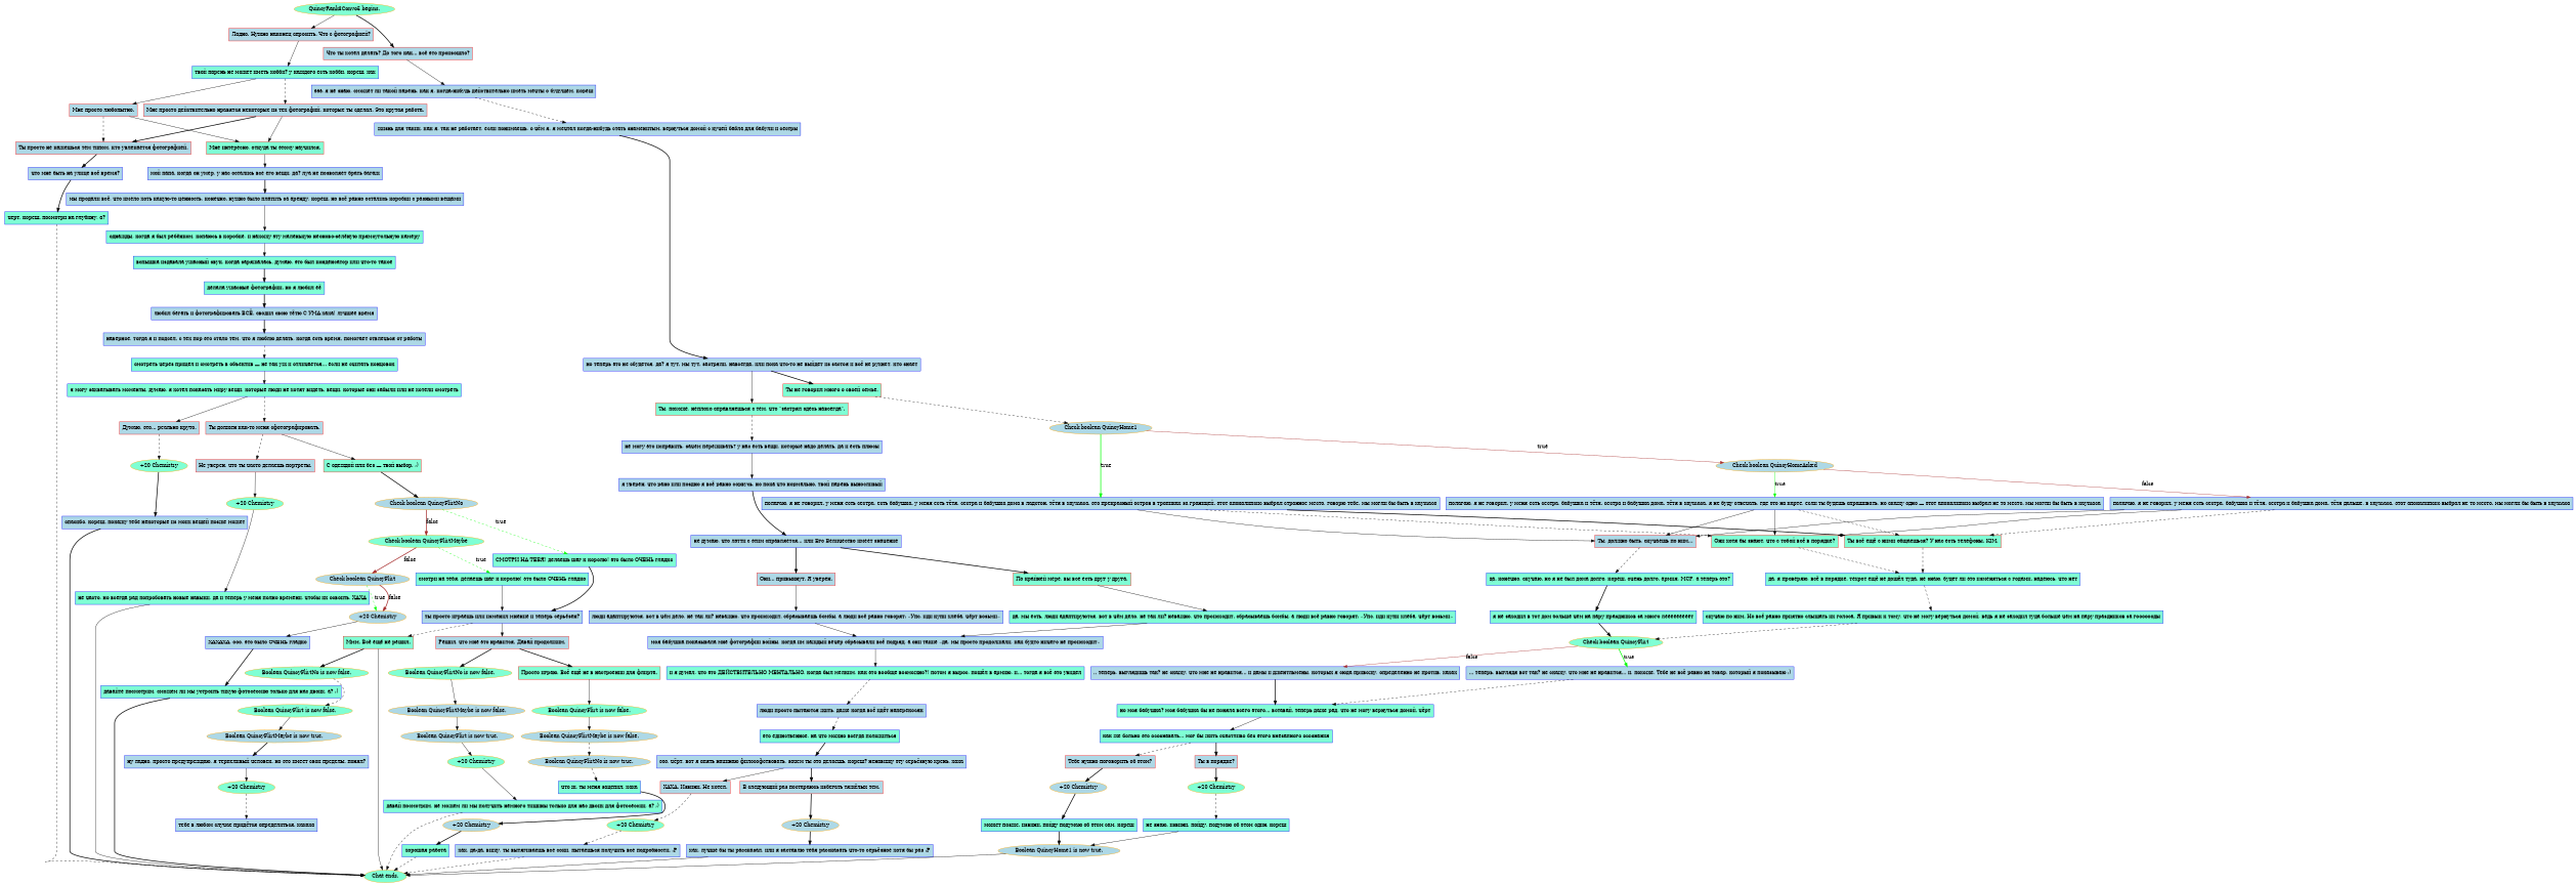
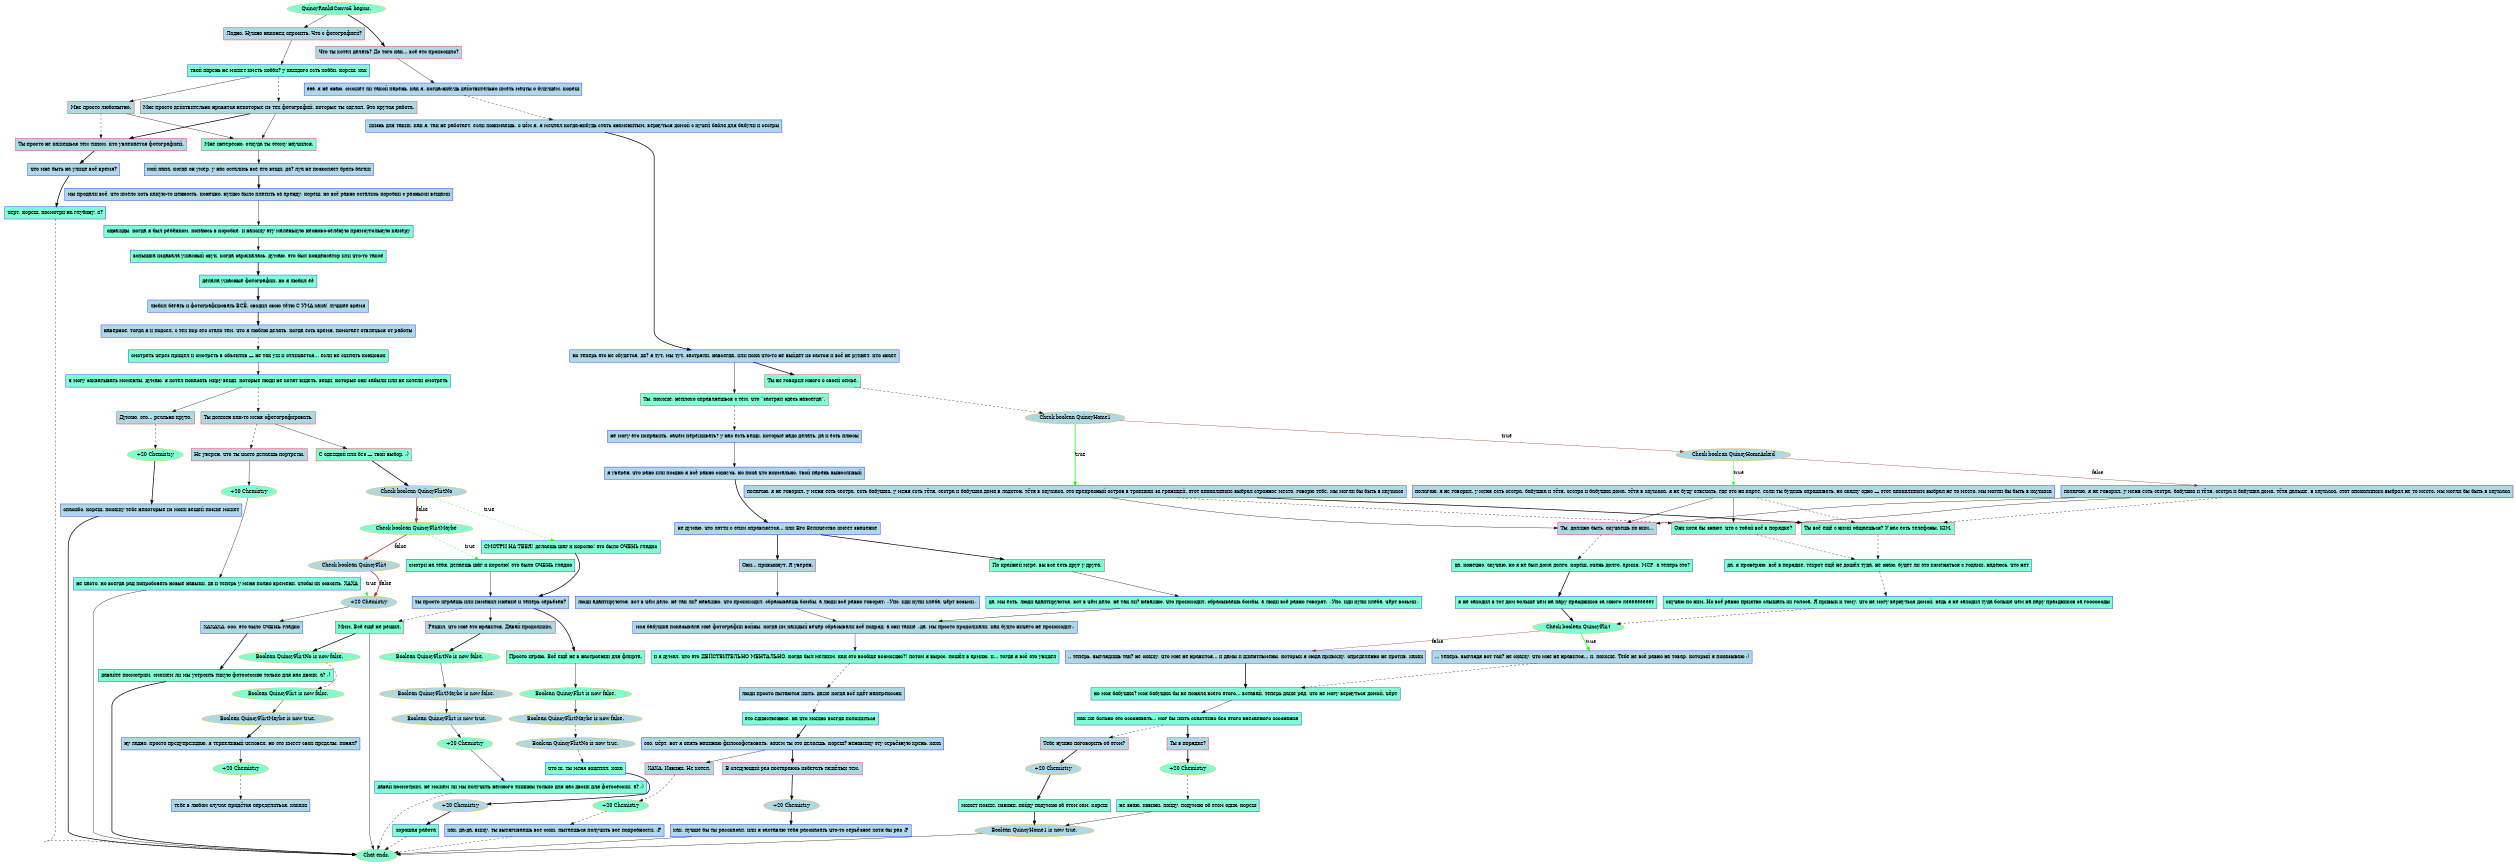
  digraph {
    node [color=blue fillcolor=lightblue style=filled shape=box]
    edge [style=solid]
    "QuincyRank3Convo5 begins." [color=orange fillcolor=aquamarine shape=""]
    n2 [color=red label="Ладно. Нужно наконец спросить. Что с фотографией?"]
    n3 [color=red label="Что ты хотел делать? До того как... всё это произошло?"]
    n4 [fillcolor=aquamarine label="твой парень не может иметь хобби? у каждого есть хобби, кореш, хах"]
    n5 [label="эээ, я не знаю, сможет ли такой парень, как я, когда-нибудь действительно иметь мечты о будущем, кореш"]
    n6 [color=red label="Мне просто действительно нравятся некоторые из тех фотографий, которые ты сделал. Это крутая работа."]
    n7 [color=red label="Мне просто любопытно."]
    n8 [label="жизнь для таких, как я, так не работает, если понимаешь, о чём я. я мечтал когда-нибудь стать знаменитым. вернуться домой с кучей бабла для бабули и сестры"]
    n9 [color=red fillcolor=aquamarine label="Мне интересно, откуда ты этому научился."]
    n10 [color=red label="Ты просто не кажешься тем типом, кто увлекается фотографией."]
    n11 [label="но теперь это не сбудется, да? я тут. мы тут. застряли. навсегда. или пока что-то не выйдет из застоя и всё не рухнет, кто знает"]
    n12 [label="мой папа. когда он умер, у нас остались все его вещи, да? луа не позволяет брать багаж"]
    n13 [label="что мне быть на улице всё время?"]
    n14 [color=red fillcolor=aquamarine label="Ты, похоже, неплохо справляешься с тем, что \"застрял здесь навсегда\"."]
    n15 [color=red fillcolor=aquamarine label="Ты не говорил много о своей семье."]
    n16 [label="мы продали всё, что имело хоть какую-то ценность, конечно. нужно было платить за аренду, кореш. но всё равно остались коробки с разными вещами"]
    n17 [fillcolor=aquamarine label="черт, кореш. посмотри на глубину, а?"]
    n18 [label="не могу это исправить, зачем переживать? у нас есть вещи, которые надо делать. да и есть плюсы"]
    n19 [color=orange label="Check boolean QuincyHome1" shape=""]
    n20 [fillcolor=aquamarine label="однажды, когда я был ребёнком, копаюсь в коробке, и нахожу эту маленькую неоново-зелёную прямоугольную камеру"]
    "Chat ends." [color=orange fillcolor=aquamarine shape=""]
    n22 [label="я уверен, что рано или поздно я всё равно сорвусь, но пока что нормально. твой парень выносливый"]
    n23 [label="полагаю, я не говорил. у меня есть сестра, есть бабушка. у меня есть тётя. сестра и бабушка дома в ладстон. тётя в xaymaca. это прекрасный остров в тропиках за границей. этот апокалипсис выбрал странное место, говорю тебе. мы могли бы быть в xaymaca"]
    n24 [color=orange label="Check boolean QuincyHomeAsked" shape=""]
    n25 [fillcolor=aquamarine label="вспышка издавала ужасный звук, когда заряжалась. думаю, это был конденсатор или что-то такое"]
    n26 [label="не думаю, что лэтти с этим справляется... или Его Величество имеет значение"]
    n27 [color=red fillcolor=aquamarine label="Ты всё ещё с ними общаешься? У нас есть телефоны. KIM."]
    n28 [color=red fillcolor=aquamarine label="Они хотя бы знают, что с тобой всё в порядке?"]
    n29 [color=red label="Ты, должно быть, скучаешь по ним..."]
    n30 [label="полагаю, я не говорил. у меня есть сестра, бабушка и тётя. сестра и бабушка дома. тётя в xaymaca. я не буду отвечать, где это на карте, если ты будешь спрашивать, но скажу одно — этот апокалипсис выбрал не то место. мы могли бы быть в xaymaca"]
    n31 [label="полагаю, я не говорил. у меня есть сестра, бабушка и тётя. сестра и бабушка дома. тётя дальше, в xaymaca. этот апокалипсис выбрал не то место. мы могли бы быть в xaymaca"]
    n32 [fillcolor=aquamarine label="делала ужасные фотографии. но я любил её"]
    n33 [color=red fillcolor=aquamarine label="По крайней мере, вы все есть друг у друга."]
    n34 [color=red label="Они... привыкнут. Я уверен."]
    n35 [fillcolor=aquamarine label="да, я проверяю, всё в порядке. техрот ещё не дошёл туда. не знаю, будет ли это изменяться с годами. надеюсь, что нет"]
    n36 [fillcolor=aquamarine label="да. конечно, скучаю. но я не был дома долго, кореш. очень долго. армия, МСР, а теперь это?"]
    n37 [label="любил бегать и фотографировать ВСЁ. сводил свою тётю С УМА хаха! лучшее время"]
    n38 [fillcolor=aquamarine label="да, мы есть. люди адаптируются, вот в чём дело, не так ли? неважно, что происходит. сбрасываешь бомбы, а люди всё равно говорят: «Упс, иди купи хлеба, чёрт возьми»"]
    n39 [label="люди адаптируются, вот в чём дело, не так ли? неважно, что происходит. сбрасываешь бомбы, а люди всё равно говорят: «Упс, иди купи хлеба, чёрт возьми»"]
    n40 [fillcolor=aquamarine label="скучаю по ним. Но всё равно приятно слышать их голоса. Я привык к тому, что не могу вернуться домой, ведь я не заходил туда больше чем на пару праздников за гооооооды"]
    n41 [fillcolor=aquamarine label="я не заходил в тот дом больше чем на пару праздников за много лееееееееет"]
    n42 [label="наверное, тогда я и подсел. с тех пор это стало тем, что я люблю делать, когда есть время. помогает отвлечься от работы"]
    n43 [label="моя бабушка показывала мне фотографии войны, когда им каждый вечер сбрасывали всё подряд, а они такие «да, мы просто продолжали, как будто ничего не происходит»"]
    n44 [color=orange fillcolor=aquamarine label="Check boolean QuincyFlirt" shape=""]
    n45 [fillcolor=aquamarine label="смотреть через прицел и смотреть в объектив — не так уж и отличается... если не считать концовок"]
    n46 [fillcolor=aquamarine label="и я думал, что это ДЕЙСТВИТЕЛЬНО МЕНТАЛЬНО, когда был мелким, как это вообще возможно?! потом я вырос, пошёл в армию, и... тогда я всё это увидел"]
    n47 [label="... теперь, выглядя вот так? не скажу, что мне не нравится... и, похоже, Тебе не всё равно на товар, который я показываю ;)"]
    n48 [label=".. теперь, выглядишь так? не скажу, что мне не нравится... и дамы и джентльмены, которых я сюда привожу, определенно не против, хахах"]
    n49 [fillcolor=aquamarine label="я могу захватывать моменты. думаю, я хотел показать миру вещи, которые люди не хотят видеть. вещи, которые они забыли или не хотели смотреть"]
    n50 [label="люди просто пытаются жить, даже когда всё идёт наперекосяк"]
    n51 [fillcolor=aquamarine label="но моя бабушка? моя бабушка бы не поняла всего этого... вставай. теперь даже рад, что не могу вернуться домой. чёрт"]
    n52 [color=red label="Ты должен как-то меня сфотографировать."]
    n53 [color=red label="Думаю, это... реально круто."]
    n54 [fillcolor=aquamarine label="это единственное, на что можно всегда положиться"]
    n55 [fillcolor=aquamarine label="как же больно это осознавать... мог бы жить счастливо без этого внезапного осознания"]
    n56 [color=red fillcolor=aquamarine label="С одеждой или без — твой выбор. ;)"]
    n57 [color=red label="Не уверен, что ты часто делаешь портреты."]
    n58 [color=orange fillcolor=aquamarine label="+20 Chemistry" shape=""]
    n59 [label="эээ, чёрт, вот я опять начинаю философствовать, зачем ты это делаешь, кореш? ненавижу эту серьёзную хрень, хаха"]
    n60 [color=red label="Ты в порядке?"]
    n61 [color=red label="Тебе нужно поговорить об этом?"]
    n62 [color=orange label="Check boolean QuincyFlirtNo" shape=""]
    n63 [color=orange fillcolor=aquamarine label="+20 Chemistry" shape=""]
    n64 [label="спасибо, кореш. покажу тебе некоторые из моих вещей позже может"]
    n65 [color=red label="ХАХА. Извини. Не хотел."]
    n66 [color=red label="В следующий раз постараюсь избегать тяжёлых тем."]
    n67 [color=orange fillcolor=aquamarine label="+20 Chemistry" shape=""]
    n68 [color=orange label="+20 Chemistry" shape=""]
    n69 [fillcolor=aquamarine label="СМОТРИ НА ТЕБЯ! делаешь шаг к королю! это было ОЧЕНЬ гладко"]
    n70 [color=orange fillcolor=aquamarine label="Check boolean QuincyFlirtMaybe" shape=""]
    n71 [fillcolor=aquamarine label="не часто, но всегда рад попробовать новые навыки, да и теперь у меня полно времени, чтобы их освоить, ХАХА"]
    n72 [color=orange fillcolor=aquamarine label="+20 Chemistry" shape=""]
    n73 [color=orange label="+20 Chemistry" shape=""]
    n74 [fillcolor=aquamarine label="не знаю. извини. пойду, подумаю об этом один, кореш"]
    n75 [fillcolor=aquamarine label="может позже. извини. пойду подумаю об этом сам, кореш"]
    n76 [label="ты просто играешь или изменил мнение и теперь серьёзен?"]
    n77 [fillcolor=aquamarine label="смотри на тебя, делаешь шаг к королю! это было ОЧЕНЬ гладко"]
    n78 [color=orange label="Check boolean QuincyFlirt" shape=""]
    n79 [label="хах, да-да. вижу, ты вытягиваешь все соки, пытаешься получить все подробности. :P"]
    n80 [label="хах, лучше бы ты рассказал, или я заставлю тебя рассказать что-то серьёзное хотя бы раз :P"]
    n81 [color=orange label="Boolean QuincyHome1 is now true." shape=""]
    n82 [color=red label="Решил, что мне это нравится. Давай продолжим."]
    n83 [color=red fillcolor=aquamarine label="Ммм. Всё ещё не решил."]
    n84 [color=red fillcolor=aquamarine label="Просто играю. Всё ещё не в настроении для флирта."]
    n85 [color=orange label="+20 Chemistry" shape=""]
    n86 [color=orange fillcolor=aquamarine label="Boolean QuincyFlirtNo is now false." shape=""]
    n87 [color=orange fillcolor=aquamarine label="Boolean QuincyFlirtNo is now false." shape=""]
    n88 [color=orange fillcolor=aquamarine label="Boolean QuincyFlirt is now false." shape=""]
    n89 [label="ХАХАХА, ооо, это было ОЧЕНЬ гладко"]
    n90 [color=orange label="Boolean QuincyFlirtMaybe is now false." shape=""]
    n91 [color=orange fillcolor=aquamarine label="Boolean QuincyFlirt is now false." shape=""]
    n92 [color=orange label="Boolean QuincyFlirtMaybe is now false." shape=""]
    n93 [fillcolor=aquamarine label="давайте посмотрим, сможем ли мы устроить тихую фотосессию только для нас двоих, а? ;)"]
    n94 [color=orange label="Boolean QuincyFlirt is now true." shape=""]
    n95 [color=orange label="Boolean QuincyFlirtMaybe is now true." shape=""]
    n96 [color=orange label="Boolean QuincyFlirtNo is now true." shape=""]
    n97 [color=orange fillcolor=aquamarine label="+20 Chemistry" shape=""]
    n98 [label="ну ладно, просто предупреждаю, я терпеливый человек, но это имеет свои пределы, понял?"]
    n99 [fillcolor=aquamarine label="что ж, ты меня зацепил, хаха"]
    n100 [fillcolor=aquamarine label="давай посмотрим, не можем ли мы получить немного тишины только для нас двоих для фотосессии, а? ;)"]
    n101 [color=orange fillcolor=aquamarine label="+20 Chemistry" shape=""]
    n102 [color=orange label="+20 Chemistry" shape=""]
    n103 [label="тебе в любом случае придётся определиться. хахаха"]
    n104 [fillcolor=aquamarine label="хорошая работа"]
    "QuincyRank3Convo5 begins." -> n2
    "QuincyRank3Convo5 begins." -> n3 [style=bold]
    n2 -> n4
    n3 -> n5
    n4 -> n6 [style=dashed]
    n4 -> n7
    n5 -> n8 [style=dashed]
    n6 -> n9
    n6 -> n10 [style=bold]
    n7 -> n9
    n7 -> n10 [style=dashed]
    n8 -> n11 [style=bold]
    n9 -> n12
    n10 -> n13 [style=bold]
    n11 -> n14
    n11 -> n15 [style=bold]
    n12 -> n16 [style=bold]
    n13 -> n17 [style=bold]
    n14 -> n18 [style=dashed]
    n15 -> n19 [style=dashed]
    n16 -> n20
    n17 -> "Chat ends." [style=dashed]
    n18 -> n22
    n19 -> n23 [color=green label=true style=bold]
    n19 -> n24 [color=brown label=true]
    n20 -> n25
    n22 -> n26 [style=bold]
    n23 -> n27 [style=bold]
    n23 -> n28 [style=dashed]
    n23 -> n29
    n24 -> n30 [color=green label=true]
    n24 -> n31 [color=brown label=false]
    n25 -> n32 [style=bold]
    n26 -> n33 [style=bold]
    n26 -> n34 [style=bold]
    n27 -> n35 [style=dashed]
    n28 -> n35 [style=dashed]
    n29 -> n36 [style=dashed]
    n30 -> n27 [style=dashed]
    n30 -> n28
    n30 -> n29
    n31 -> n27 [style=dashed]
    n31 -> n28
    n31 -> n29
    n32 -> n37 [style=bold]
    n33 -> n38
    n34 -> n39
    n35 -> n40 [style=dashed]
    n36 -> n41 [style=bold]
    n37 -> n42 [style=bold]
    n38 -> n43
    n39 -> n43
    n40 -> n44 [style=dashed]
    n41 -> n44 [style=bold]
    n42 -> n45 [style=dashed]
    n43 -> n46
    n44 -> n47 [color=green label=true style=bold]
    n44 -> n48 [color=brown label=false]
    n45 -> n49
    n46 -> n50 [style=dashed]
    n47 -> n51 [style=dashed]
    n48 -> n51 [style=bold]
    n49 -> n52 [style=dashed]
    n49 -> n53
    n50 -> n54 [style=dashed]
    n51 -> n55
    n52 -> n56
    n52 -> n57 [style=dashed]
    n53 -> n58 [style=dashed]
    n54 -> n59 [style=bold]
    n55 -> n60 [style=bold]
    n55 -> n61 [style=dashed]
    n56 -> n62 [style=bold]
    n57 -> n63
    n58 -> n64 [style=bold]
    n59 -> n65
    n59 -> n66 [style=bold]
    n60 -> n67 [style=bold]
    n61 -> n68 [style=bold]
    n62 -> n69 [color=green label=true style=dashed]
    n62 -> n70 [color=brown label=false style=bold]
    n63 -> n71
    n64 -> "Chat ends." [style=bold]
    n65 -> n72 [style=dashed]
    n66 -> n73 [style=bold]
    n67 -> n74 [style=dashed]
    n68 -> n75 [style=bold]
    n69 -> n76 [style=bold]
    n70 -> n77 [color=green label=true style=dashed]
    n70 -> n78 [color=brown label=false style=bold]
    n71 -> "Chat ends."
    n72 -> n79 [style=dashed]
    n73 -> n80 [style=bold]
    n74 -> n81
    n75 -> n81 [style=bold]
    n76 -> n82
    n76 -> n83 [style=dashed]
-   n82 -> n84 [style=bold]
+   n76 -> n84 [style=bold]
    n77 -> n76
    n78 -> n85 [color=green label=true style=dashed]
    n78 -> n85 [color=brown label=false style=bold]
    n79 -> "Chat ends." [style=dashed]
    n80 -> "Chat ends."
    n81 -> "Chat ends."
    n82 -> n86 [style=bold]
    n83 -> "Chat ends."
    n83 -> n87 [style=bold]
    n84 -> n88
    n85 -> n89
    n86 -> n90
    n87 -> n91 [style=dashed]
    n88 -> n92
    n89 -> n93 [style=bold]
    n90 -> n94
    n91 -> n95
    n92 -> n96 [style=dashed]
    n93 -> "Chat ends." [style=bold]
    n94 -> n97
    n95 -> n98 [style=bold]
    n96 -> n99 [style=dashed]
    n97 -> n100
    n98 -> n101
    n99 -> n102 [style=bold]
    n100 -> "Chat ends." [style=dashed]
    n101 -> n103 [style=dashed]
    n102 -> n104 [style=bold]
    n104 -> "Chat ends." [style=dashed]
  }
